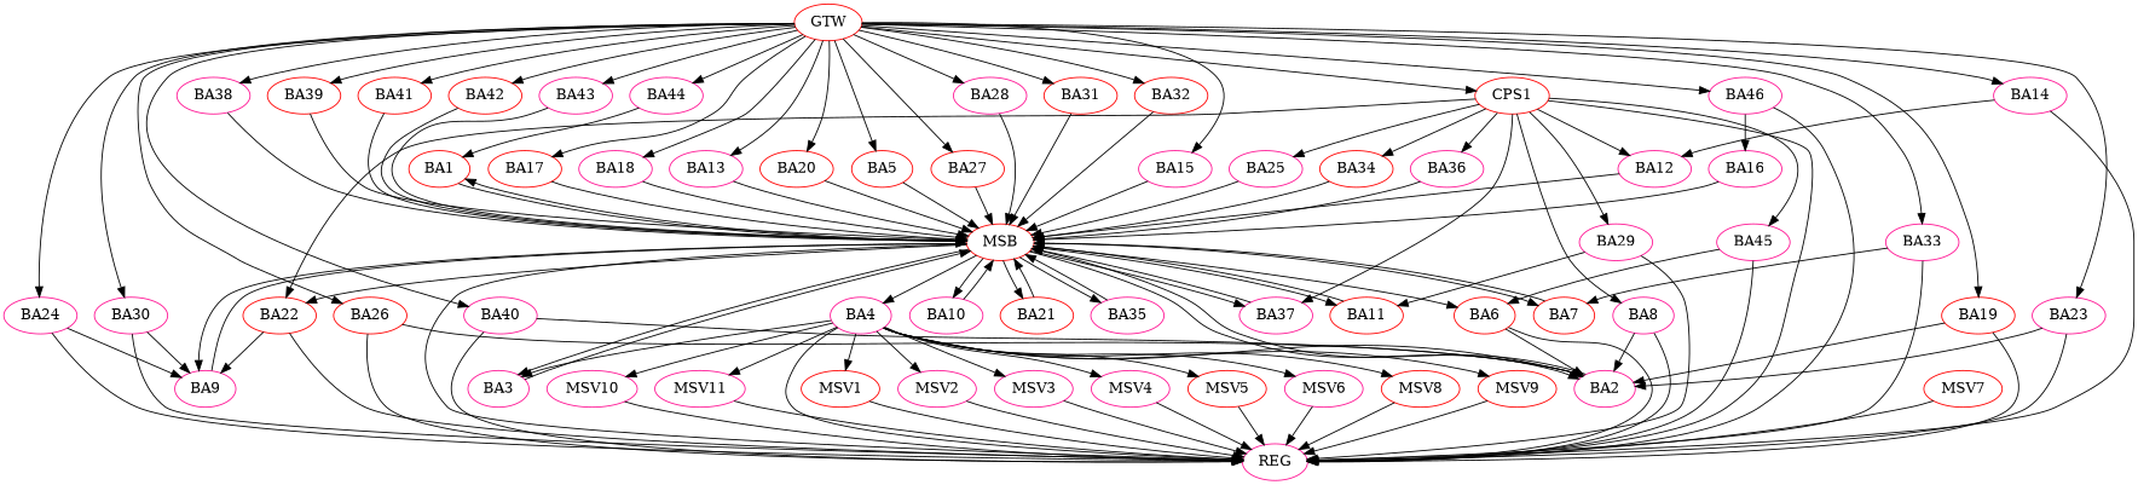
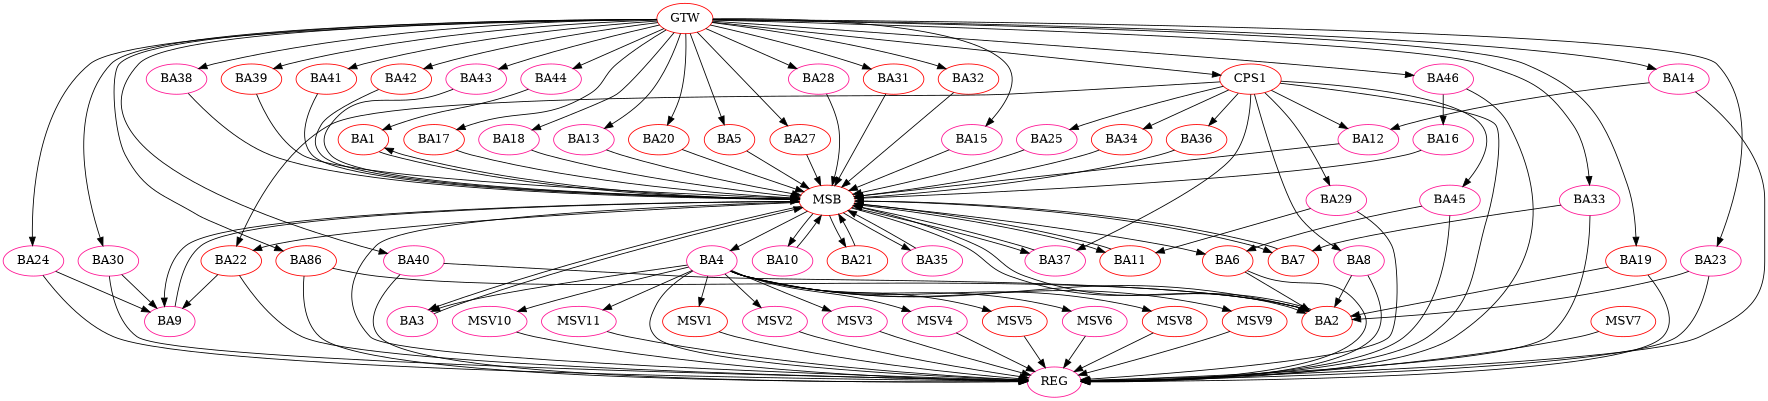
  strict digraph {
    node [color=deeppink]
    n1 [color=red label=BA1]
    n2 [color=red label=MSB]
-   n3 [label=BA2]
+   n3 [color=red label=BA2]
    n4 [label=BA3]
    n5 [label=BA4]
    n6 [label=REG]
    n7 [color=red label=BA6]
    n8 [color=red label=BA7]
    n9 [label=BA9]
    n10 [label=BA10]
    n11 [color=red label=BA11]
    n12 [color=red label=BA21]
    n13 [color=red label=BA22]
    n14 [label=BA35]
    n15 [label=BA37]
    n16 [color=red label=MSV1]
    n17 [label=MSV2]
    n18 [label=MSV3]
    n19 [label=MSV4]
    n20 [color=red label=MSV5]
    n21 [label=MSV6]
    n22 [color=red label=MSV8]
    n23 [color=red label=MSV9]
    n24 [label=MSV10]
    n25 [label=MSV11]
    n26 [color=red label=MSV7]
    n27 [color=red label=BA5]
    n28 [label=BA8]
    n29 [label=BA12]
    n30 [label=BA13]
    n31 [label=BA14]
    n32 [label=BA15]
    n33 [label=BA16]
    n34 [color=red label=BA17]
    n35 [label=BA18]
    n36 [color=red label=BA19]
    n37 [color=red label=BA20]
    n38 [label=BA23]
    n39 [label=BA24]
    n40 [label=BA25]
-   n41 [color=red label=BA26]
+   n41 [color=red label=BA86]
    n42 [color=red label=BA27]
    n43 [label=BA28]
    n44 [label=BA29]
    n45 [label=BA30]
    n46 [color=red label=BA31]
    n47 [color=red label=BA32]
    n48 [label=BA33]
    n49 [color=red label=BA34]
-   n50 [label=BA36]
+   n50 [color=red label=BA36]
    n51 [label=BA38]
    n52 [color=red label=BA39]
    n53 [label=BA40]
    n54 [color=red label=BA41]
    n55 [color=red label=BA42]
    n56 [label=BA43]
    n57 [label=BA44]
    n58 [label=BA45]
    n59 [label=BA46]
    n60 [color=red label=CPS1]
    n61 [color=red label=GTW]
    n1 -> n2
    n2 -> n1
    n2 -> n3
    n2 -> n4
    n2 -> n5
    n2 -> n6
    n2 -> n7
    n2 -> n8
    n2 -> n9
    n2 -> n10
    n2 -> n11
    n2 -> n12
    n2 -> n13
    n2 -> n14
    n2 -> n15
    n3 -> n2
    n4 -> n2
    n5 -> n3
    n5 -> n4
    n5 -> n6
    n5 -> n16
    n5 -> n17
    n5 -> n18
    n5 -> n19
    n5 -> n20
    n5 -> n21
    n5 -> n22
    n5 -> n23
    n5 -> n24
    n5 -> n25
    n7 -> n3
    n7 -> n6
    n8 -> n2
    n9 -> n2
    n10 -> n2
    n11 -> n2
    n12 -> n2
    n13 -> n6
    n13 -> n9
    n14 -> n2
    n15 -> n2
    n16 -> n6
    n17 -> n6
    n18 -> n6
    n19 -> n6
    n20 -> n6
    n21 -> n6
    n22 -> n6
    n23 -> n6
    n24 -> n6
    n25 -> n6
    n26 -> n6
    n27 -> n2
    n28 -> n3
    n28 -> n6
    n29 -> n2
    n30 -> n2
    n31 -> n6
    n31 -> n29
    n32 -> n2
    n33 -> n2
    n34 -> n2
    n35 -> n2
    n36 -> n3
    n36 -> n6
    n37 -> n2
    n38 -> n3
    n38 -> n6
    n39 -> n6
    n39 -> n9
    n40 -> n2
    n41 -> n3
    n41 -> n6
    n42 -> n2
    n43 -> n2
    n44 -> n6
    n44 -> n11
    n45 -> n6
    n45 -> n9
    n46 -> n2
    n47 -> n2
    n48 -> n6
    n48 -> n8
    n49 -> n2
    n50 -> n2
    n51 -> n2
    n52 -> n2
    n53 -> n3
    n53 -> n6
    n54 -> n2
    n55 -> n2
    n56 -> n2
    n57 -> n1
    n58 -> n6
    n58 -> n7
    n59 -> n6
    n59 -> n33
    n60 -> n6
    n60 -> n13
    n60 -> n15
    n60 -> n28
    n60 -> n29
    n60 -> n40
    n60 -> n44
    n60 -> n49
    n60 -> n50
    n60 -> n58
    n61 -> n27
    n61 -> n30
    n61 -> n31
    n61 -> n32
    n61 -> n34
    n61 -> n35
    n61 -> n36
    n61 -> n37
    n61 -> n38
    n61 -> n39
    n61 -> n41
    n61 -> n42
    n61 -> n43
    n61 -> n45
    n61 -> n46
    n61 -> n47
    n61 -> n48
    n61 -> n51
    n61 -> n52
    n61 -> n53
    n61 -> n54
    n61 -> n55
    n61 -> n56
    n61 -> n57
    n61 -> n59
    n61 -> n60
  }
